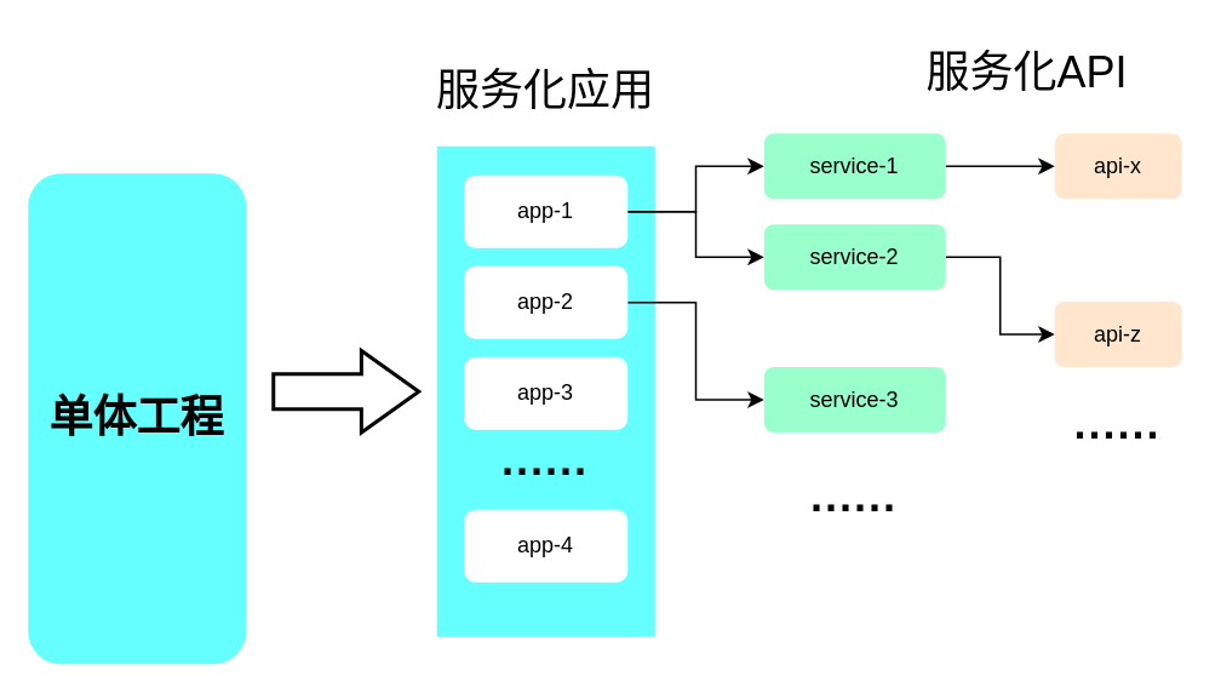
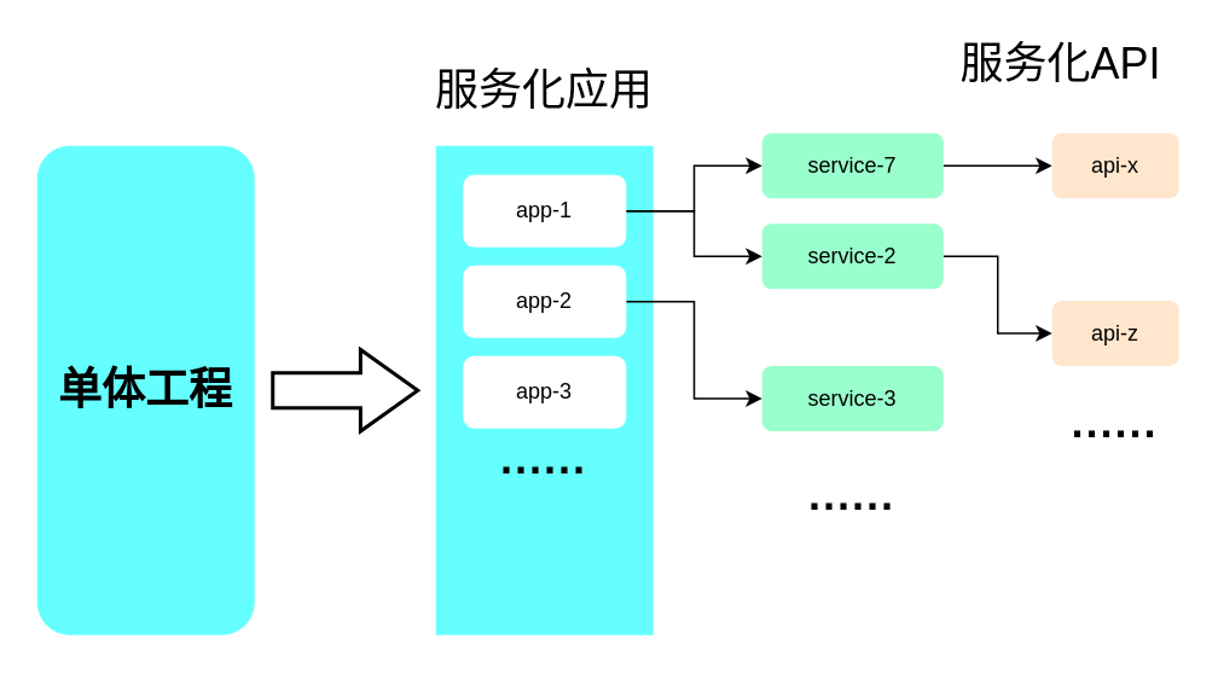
  <mxCell id="0" />
  <mxCell id="1" parent="0" />
  <mxCell id="2" value="" style="rounded=0;whiteSpace=wrap;html=1;fillColor=#66FFFF;shadow=0;labelBorderColor=none;strokeColor=none;" vertex="1" parent="1"><mxGeometry x="240" y="80" width="120" height="270" as="geometry" /></mxCell>
- <mxCell id="3" value="&lt;font style=&quot;font-size: 24px;&quot;&gt;&lt;b style&gt;单体工程&lt;/b&gt;&lt;/font&gt;" style="rounded=1;whiteSpace=wrap;html=1;fillColor=#66FFFF;labelBorderColor=#66FFFF;strokeColor=none;" vertex="1" parent="1"><mxGeometry x="15" y="95" width="120" height="270" as="geometry" /></mxCell>
+ <mxCell id="3" value="&lt;font style=&quot;font-size: 24px;&quot;&gt;&lt;b style&gt;单体工程&lt;/b&gt;&lt;/font&gt;" style="rounded=1;whiteSpace=wrap;html=1;fillColor=#66FFFF;labelBorderColor=#66FFFF;strokeColor=none;" vertex="1" parent="1"><mxGeometry x="20" y="80" width="120" height="270" as="geometry" /></mxCell>
  <mxCell id="4" value="" style="shape=mxgraph.flowchart.transfer;whiteSpace=wrap;html=1;fillColor=#ffffff;strokeColor=#000000;strokeWidth=2" vertex="1" parent="1"><mxGeometry x="150" y="192.5" width="80" height="45" as="geometry" /></mxCell>
  <mxCell id="5" style="edgeStyle=orthogonalEdgeStyle;rounded=0;orthogonalLoop=1;jettySize=auto;html=1;entryX=0;entryY=0.5;entryDx=0;entryDy=0;strokeColor=#000000;" edge="1" parent="1" source="7" target="14"><mxGeometry relative="1" as="geometry" /></mxCell>
  <mxCell id="6" style="edgeStyle=orthogonalEdgeStyle;rounded=0;orthogonalLoop=1;jettySize=auto;html=1;entryX=0;entryY=0.5;entryDx=0;entryDy=0;strokeColor=#000000;" edge="1" parent="1" source="7" target="16"><mxGeometry relative="1" as="geometry" /></mxCell>
  <mxCell id="7" value="app-1" style="rounded=1;whiteSpace=wrap;html=1;strokeColor=none;" vertex="1" parent="1"><mxGeometry x="255" y="96" width="90" height="40" as="geometry" /></mxCell>
  <mxCell id="8" style="edgeStyle=orthogonalEdgeStyle;rounded=0;orthogonalLoop=1;jettySize=auto;html=1;exitX=1;exitY=0.5;exitDx=0;exitDy=0;entryX=0;entryY=0.5;entryDx=0;entryDy=0;strokeColor=#000000;" edge="1" parent="1" source="9" target="17"><mxGeometry relative="1" as="geometry" /></mxCell>
  <mxCell id="9" value="app-2" style="rounded=1;whiteSpace=wrap;html=1;strokeColor=none;" vertex="1" parent="1"><mxGeometry x="255" y="146" width="90" height="40" as="geometry" /></mxCell>
  <mxCell id="10" value="app-3" style="rounded=1;whiteSpace=wrap;html=1;strokeColor=none;" vertex="1" parent="1"><mxGeometry x="255" y="196" width="90" height="40" as="geometry" /></mxCell>
- <mxCell id="11" value="app-4" style="rounded=1;whiteSpace=wrap;html=1;strokeColor=none;" vertex="1" parent="1"><mxGeometry x="255" y="280" width="90" height="40" as="geometry" /></mxCell>
  <mxCell id="12" value="&lt;b&gt;&lt;font style=&quot;font-size: 24px;&quot;&gt;······&lt;/font&gt;&lt;/b&gt;" style="text;html=1;strokeColor=none;fillColor=none;align=center;verticalAlign=middle;whiteSpace=wrap;rounded=0;" vertex="1" parent="1"><mxGeometry x="280" y="250" width="40" height="20" as="geometry" /></mxCell>
  <mxCell id="13" style="edgeStyle=orthogonalEdgeStyle;rounded=0;orthogonalLoop=1;jettySize=auto;html=1;exitX=1;exitY=0.5;exitDx=0;exitDy=0;entryX=0;entryY=0.5;entryDx=0;entryDy=0;strokeColor=#000000;" edge="1" parent="1" source="14" target="18"><mxGeometry relative="1" as="geometry" /></mxCell>
- <mxCell id="14" value="service-1" style="rounded=1;whiteSpace=wrap;html=1;fillColor=#99FFCC;strokeColor=none;" vertex="1" parent="1"><mxGeometry x="420" y="73" width="100" height="36" as="geometry" /></mxCell>
+ <mxCell id="14" value="service-7" style="rounded=1;whiteSpace=wrap;html=1;fillColor=#99FFCC;strokeColor=none;" vertex="1" parent="1"><mxGeometry x="420" y="73" width="100" height="36" as="geometry" /></mxCell>
  <mxCell id="15" style="edgeStyle=orthogonalEdgeStyle;rounded=0;orthogonalLoop=1;jettySize=auto;html=1;entryX=0;entryY=0.5;entryDx=0;entryDy=0;strokeColor=#000000;" edge="1" parent="1" source="16" target="19"><mxGeometry relative="1" as="geometry" /></mxCell>
  <mxCell id="16" value="service-2" style="rounded=1;whiteSpace=wrap;html=1;fillColor=#99FFCC;strokeColor=none;" vertex="1" parent="1"><mxGeometry x="420" y="123" width="100" height="36" as="geometry" /></mxCell>
  <mxCell id="17" value="service-3" style="rounded=1;whiteSpace=wrap;html=1;fillColor=#99FFCC;strokeColor=none;" vertex="1" parent="1"><mxGeometry x="420" y="201.5" width="100" height="36" as="geometry" /></mxCell>
  <mxCell id="18" value="api-x" style="rounded=1;whiteSpace=wrap;html=1;fillColor=#FFE6CC;strokeColor=none;" vertex="1" parent="1"><mxGeometry x="580" y="73" width="70" height="36" as="geometry" /></mxCell>
  <mxCell id="19" value="api-z" style="rounded=1;whiteSpace=wrap;html=1;fillColor=#FFE6CC;strokeColor=none;" vertex="1" parent="1"><mxGeometry x="580" y="165.5" width="70" height="36" as="geometry" /></mxCell>
  <mxCell id="20" value="&lt;b&gt;&lt;font style=&quot;font-size: 24px;&quot;&gt;······&lt;/font&gt;&lt;/b&gt;" style="text;html=1;strokeColor=none;fillColor=none;align=center;verticalAlign=middle;whiteSpace=wrap;rounded=0;" vertex="1" parent="1"><mxGeometry x="450" y="270" width="40" height="20" as="geometry" /></mxCell>
  <mxCell id="21" value="&lt;b&gt;&lt;font style=&quot;font-size: 24px;&quot;&gt;······&lt;/font&gt;&lt;/b&gt;" style="text;html=1;strokeColor=none;fillColor=none;align=center;verticalAlign=middle;whiteSpace=wrap;rounded=0;" vertex="1" parent="1"><mxGeometry x="595" y="230" width="40" height="20" as="geometry" /></mxCell>
  <mxCell id="22" value="&lt;font style=&quot;font-size: 24px;&quot;&gt;服务化应用&lt;/font&gt;" style="text;html=1;strokeColor=none;fillColor=none;align=center;verticalAlign=middle;whiteSpace=wrap;rounded=0;" vertex="1" parent="1"><mxGeometry x="235" y="30" width="130" height="40" as="geometry" /></mxCell>
- <mxCell id="23" value="&lt;font style=&quot;font-size: 24px;&quot;&gt;服务化API&lt;/font&gt;" style="text;html=1;strokeColor=none;fillColor=none;align=center;verticalAlign=middle;whiteSpace=wrap;rounded=0;" vertex="1" parent="1"><mxGeometry x="500" y="20" width="130" height="40" as="geometry" /></mxCell>
+ <mxCell id="23" value="&lt;font style=&quot;font-size: 24px;&quot;&gt;服务化API&lt;/font&gt;" style="text;html=1;strokeColor=none;fillColor=none;align=center;verticalAlign=middle;whiteSpace=wrap;rounded=0;" vertex="1" parent="1"><mxGeometry x="520" y="15" width="130" height="40" as="geometry" /></mxCell>
